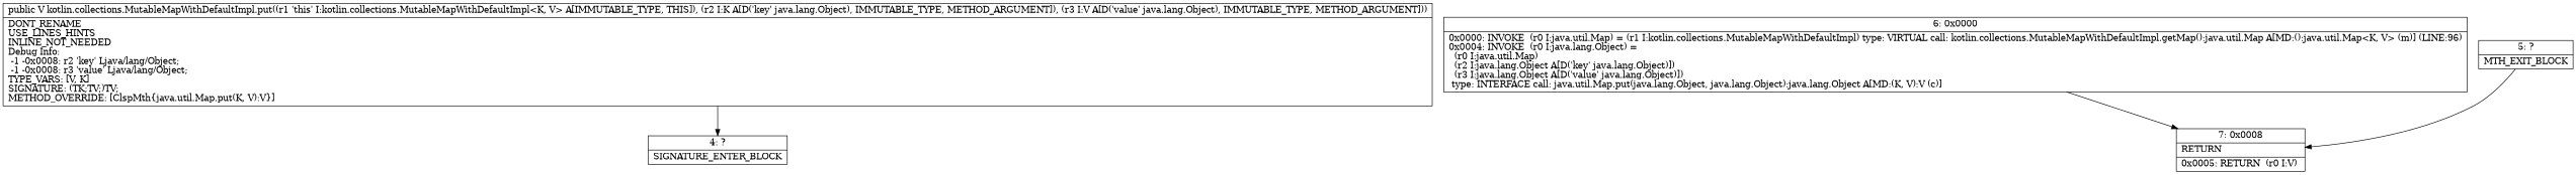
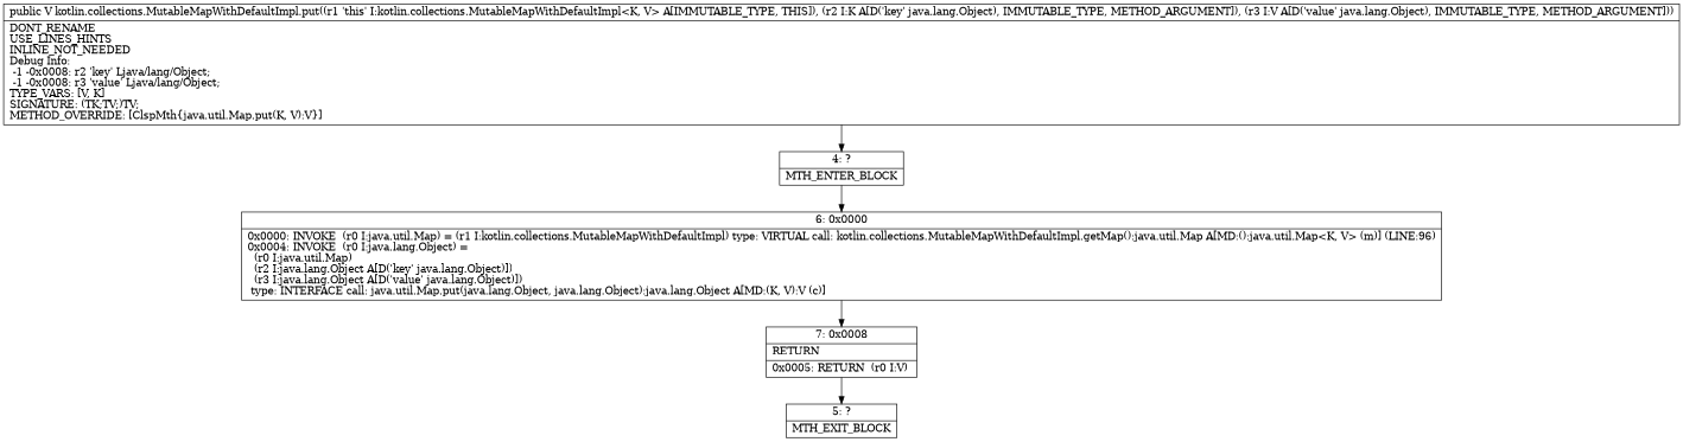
  digraph {
    node [shape=record]
-   n1 [label="{4\:\ ?|SIGNATURE_ENTER_BLOCK\l}"]
+   n1 [label="{4\:\ ?|MTH_ENTER_BLOCK\l}"]
    n2 [label="{6\:\ 0x0000|0x0000: INVOKE  (r0 I:java.util.Map) = (r1 I:kotlin.collections.MutableMapWithDefaultImpl) type: VIRTUAL call: kotlin.collections.MutableMapWithDefaultImpl.getMap():java.util.Map A[MD:():java.util.Map\<K, V\> (m)] (LINE:96)\l0x0004: INVOKE  (r0 I:java.lang.Object) = \l  (r0 I:java.util.Map)\l  (r2 I:java.lang.Object A[D('key' java.lang.Object)])\l  (r3 I:java.lang.Object A[D('value' java.lang.Object)])\l type: INTERFACE call: java.util.Map.put(java.lang.Object, java.lang.Object):java.lang.Object A[MD:(K, V):V (c)]\l}"]
    n3 [label="{7\:\ 0x0008|RETURN\l|0x0005: RETURN  (r0 I:V) \l}"]
    n4 [label="{5\:\ ?|MTH_EXIT_BLOCK\l}"]
    n5 [label="{public V kotlin.collections.MutableMapWithDefaultImpl.put((r1 'this' I:kotlin.collections.MutableMapWithDefaultImpl\<K, V\> A[IMMUTABLE_TYPE, THIS]), (r2 I:K A[D('key' java.lang.Object), IMMUTABLE_TYPE, METHOD_ARGUMENT]), (r3 I:V A[D('value' java.lang.Object), IMMUTABLE_TYPE, METHOD_ARGUMENT]))  | DONT_RENAME\lUSE_LINES_HINTS\lINLINE_NOT_NEEDED\lDebug Info:\l  \-1 \-0x0008: r2 'key' Ljava\/lang\/Object;\l  \-1 \-0x0008: r3 'value' Ljava\/lang\/Object;\lTYPE_VARS: [V, K]\lSIGNATURE: (TK;TV;)TV;\lMETHOD_OVERRIDE: [ClspMth\{java.util.Map.put(K, V):V\}]\l}"]
+   n1 -> n2
    n2 -> n3
-   n4 -> n3
+   n3 -> n4
    n5 -> n1
  }
